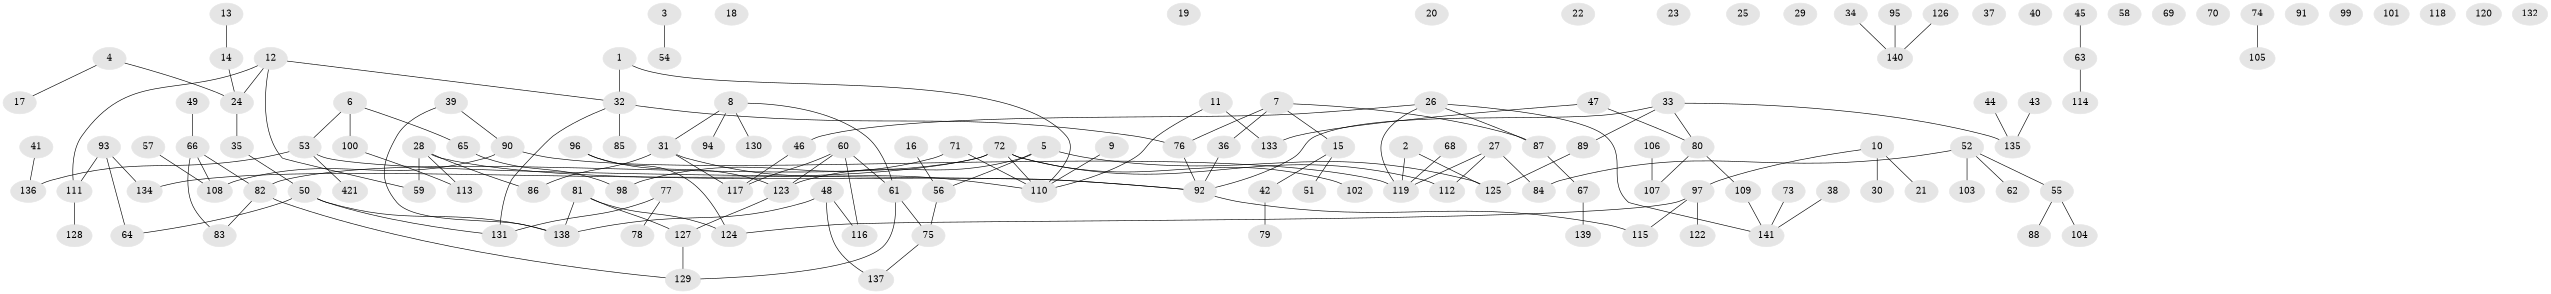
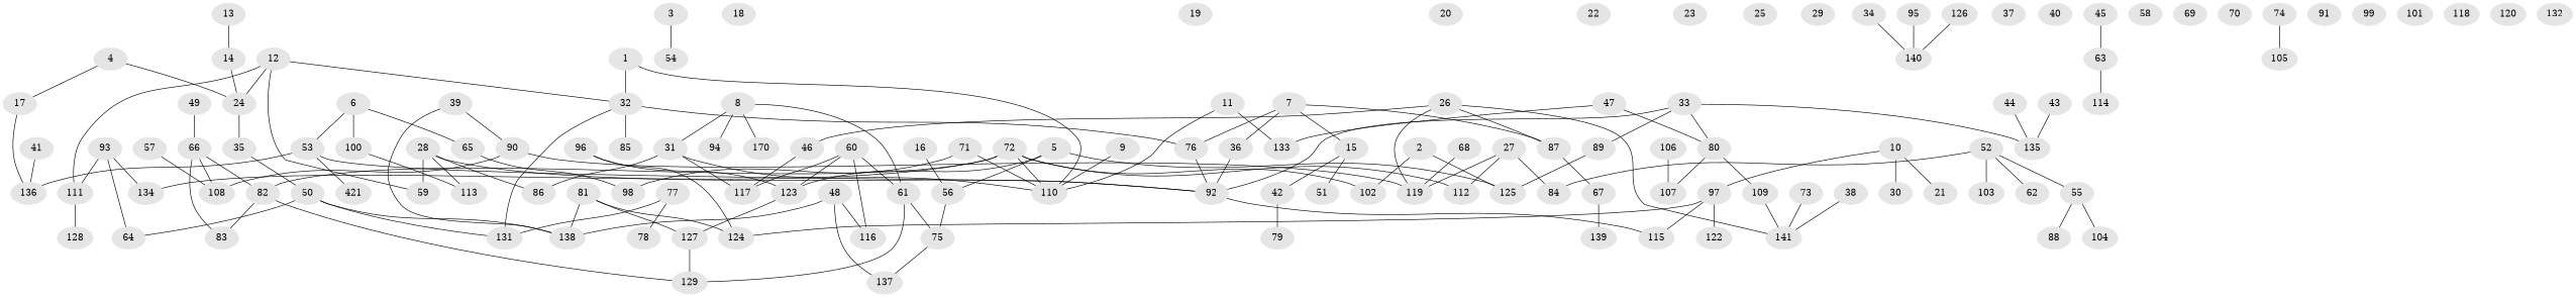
  graph {
    node [color=gray90 style=filled]
    1
    32
    110
    76
    85
    131
    2
    119
    125
    3
    54
    4
    17
    24
    136
    35
    5
    56
    123
    75
    127
    6
    53
    65
    100
    92
    n27 [label=421]
    98
    113
    7
    15
    36
    87
    42
    51
    67
    139
    8
    31
    61
    94
-   130
+   130 [label=170]
    86
    117
    129
    9
    10
    21
    30
    97
    124
    115
    122
    11
    133
    12
    59
    111
    128
    13
    14
    79
    16
    18
    19
    20
    22
    23
    50
    25
    26
    46
    141
    27
    84
    112
    28
    29
    33
    80
    89
    135
    107
    109
    34
    140
    138
    64
    37
    38
    39
    90
    108
    40
    41
    43
    44
    45
    63
    114
    47
    48
    116
    137
    49
    66
    82
    83
    52
    55
    62
    103
    88
    104
    57
    58
    60
    68
    69
    70
    71
    72
    102
    134
    73
    74
    105
    77
    78
    81
    91
    93
    95
    96
    99
    101
    106
    118
    120
    126
    132
    1 -- 32
    1 -- 110
    32 -- 76
    32 -- 85
    32 -- 131
    76 -- 92
-   2 -- 119
+   2 -- 102
    2 -- 125
    3 -- 54
    4 -- 17
    4 -- 24
+   17 -- 136
    24 -- 35
    35 -- 50
    5 -- 125
    5 -- 56
    5 -- 123
    56 -- 75
    123 -- 127
    75 -- 137
    127 -- 129
    6 -- 53
    6 -- 65
    6 -- 100
    53 -- 136
    53 -- 92
    53 -- n27
    65 -- 98
    100 -- 113
    92 -- 115
    7 -- 76
    7 -- 15
    7 -- 36
    7 -- 87
    15 -- 42
    15 -- 51
    36 -- 92
    87 -- 67
    42 -- 79
    67 -- 139
    8 -- 31
    8 -- 61
    8 -- 94
    8 -- 130
    31 -- 110
    31 -- 86
    31 -- 117
    61 -- 75
    61 -- 129
    9 -- 110
    10 -- 21
    10 -- 30
    10 -- 97
    97 -- 124
    97 -- 115
    97 -- 122
    11 -- 110
    11 -- 133
    12 -- 32
    12 -- 24
    12 -- 59
    12 -- 111
    111 -- 128
    13 -- 14
    14 -- 24
    16 -- 56
    50 -- 131
    50 -- 138
    50 -- 64
    26 -- 119
    26 -- 87
    26 -- 46
    26 -- 141
    46 -- 117
    27 -- 119
    27 -- 84
    27 -- 112
    28 -- 92
    28 -- 113
    28 -- 86
    28 -- 59
    33 -- 92
    33 -- 80
    33 -- 89
    33 -- 135
    80 -- 107
    80 -- 109
    89 -- 125
    109 -- 141
    34 -- 140
    38 -- 141
    39 -- 138
    39 -- 90
    90 -- 119
    90 -- 108
    41 -- 136
    43 -- 135
    44 -- 135
    45 -- 63
    63 -- 114
    47 -- 133
    47 -- 80
    48 -- 138
    48 -- 116
    48 -- 137
    49 -- 66
    66 -- 108
    66 -- 82
    66 -- 83
    82 -- 129
    82 -- 83
    52 -- 84
    52 -- 55
    52 -- 62
    52 -- 103
    55 -- 88
    55 -- 104
    57 -- 108
    60 -- 123
    60 -- 61
    60 -- 117
    60 -- 116
    68 -- 119
    71 -- 110
    71 -- 98
    72 -- 110
    72 -- 112
    72 -- 82
    72 -- 102
    72 -- 134
    73 -- 141
    74 -- 105
    77 -- 131
    77 -- 78
    81 -- 127
    81 -- 124
    81 -- 138
    93 -- 111
    93 -- 64
    93 -- 134
    95 -- 140
    96 -- 123
    96 -- 124
    106 -- 107
    126 -- 140
  }
